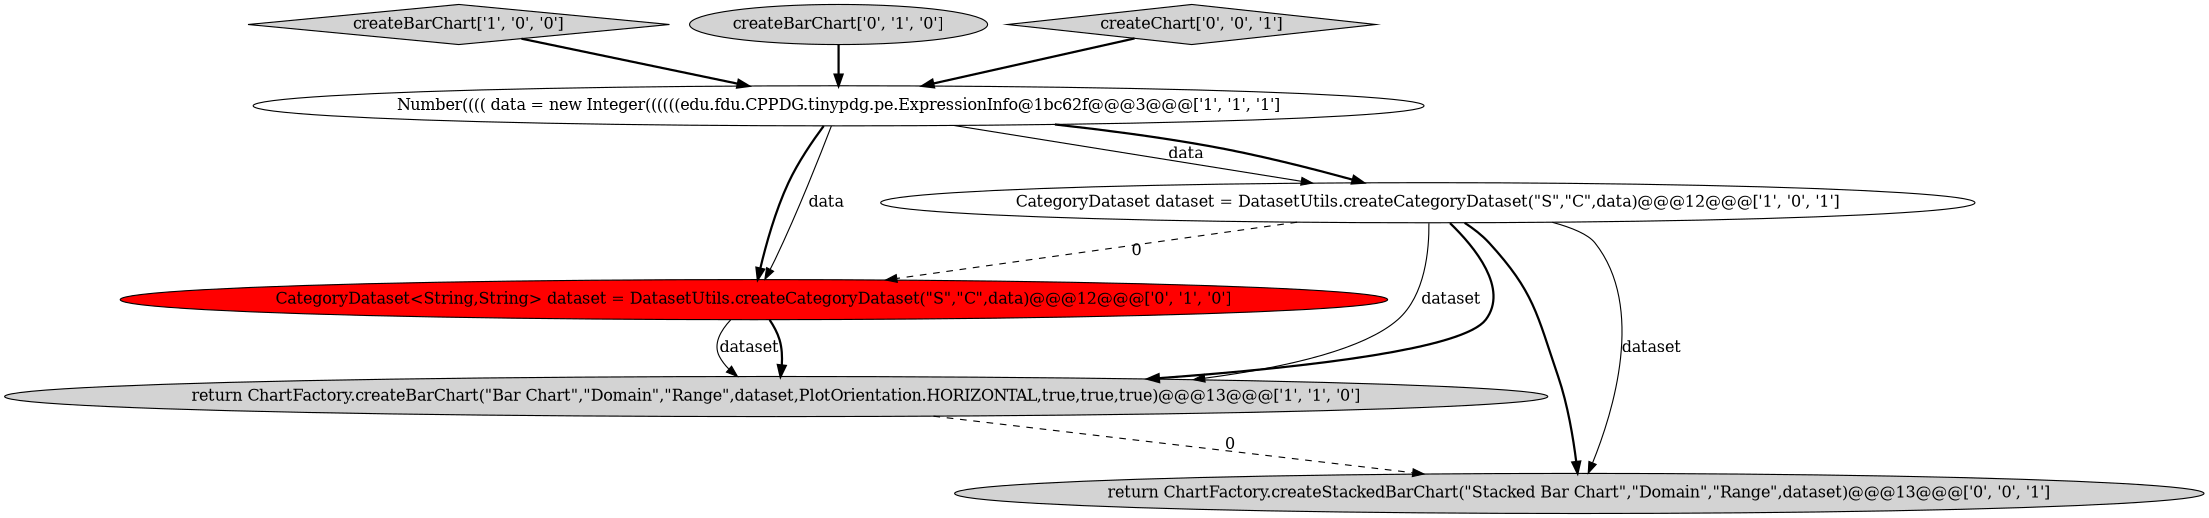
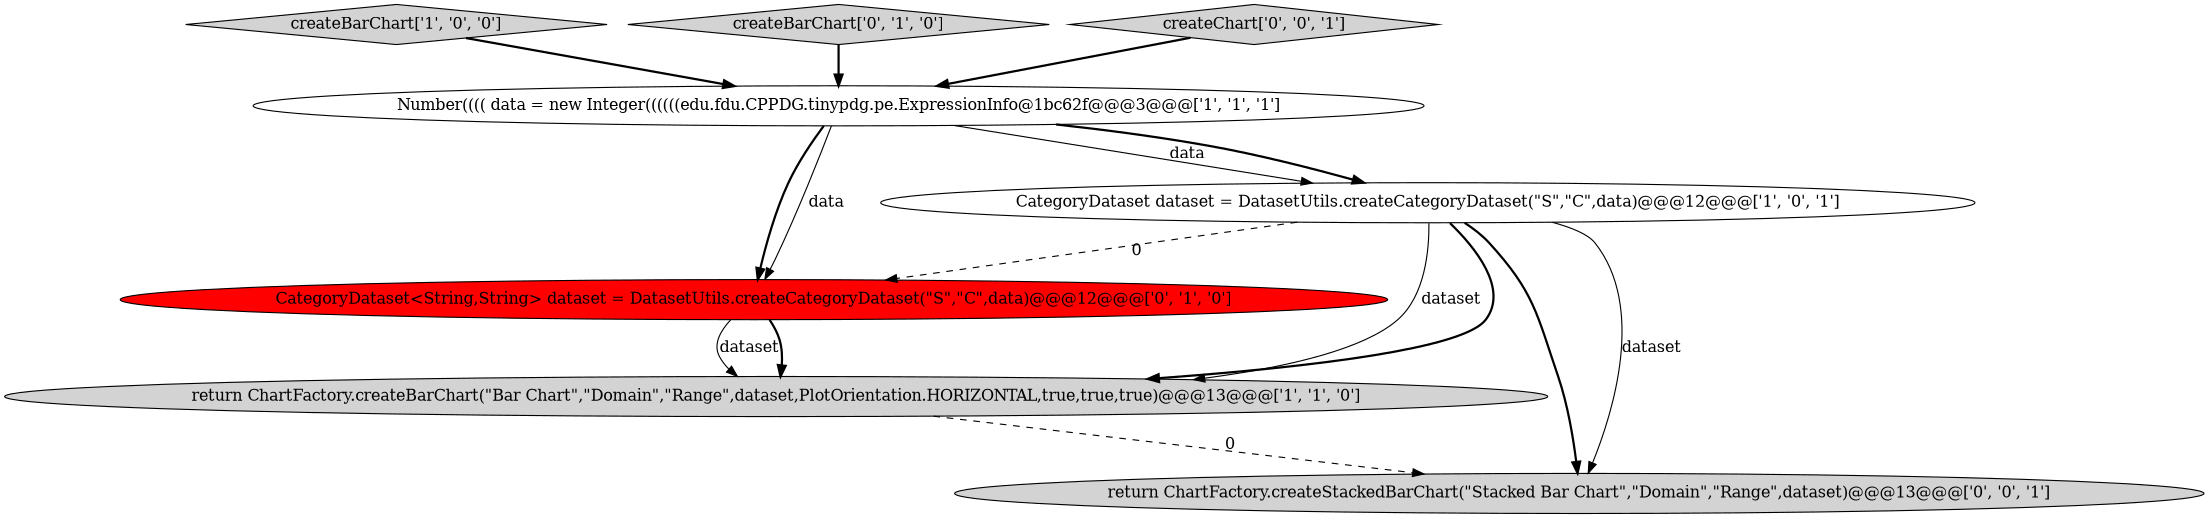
  digraph {
    node [fillcolor=lightgray shape=ellipse style=filled]
    edge [style=bold]
    n1 [label="return ChartFactory.createStackedBarChart(\"Stacked Bar Chart\",\"Domain\",\"Range\",dataset)@@@13@@@['0', '0', '1']"]
    n2 [label="return ChartFactory.createBarChart(\"Bar Chart\",\"Domain\",\"Range\",dataset,PlotOrientation.HORIZONTAL,true,true,true)@@@13@@@['1', '1', '0']"]
    n3 [label="createBarChart['1', '0', '0']" shape=diamond]
    n4 [fillcolor=white label="Number(((( data = new Integer((((((edu.fdu.CPPDG.tinypdg.pe.ExpressionInfo@1bc62f@@@3@@@['1', '1', '1']"]
    n5 [fillcolor=red label="CategoryDataset<String,String> dataset = DatasetUtils.createCategoryDataset(\"S\",\"C\",data)@@@12@@@['0', '1', '0']"]
    n6 [fillcolor=white label="CategoryDataset dataset = DatasetUtils.createCategoryDataset(\"S\",\"C\",data)@@@12@@@['1', '0', '1']"]
-   n7 [label="createBarChart['0', '1', '0']"]
+   n7 [label="createBarChart['0', '1', '0']" shape=diamond]
    n8 [label="createChart['0', '0', '1']" shape=diamond]
    n2 -> n1 [label=0 style=dashed]
    n3 -> n4
    n4 -> n5 [label=data style=solid]
    n4 -> n5
    n4 -> n6 [label=data style=solid]
    n4 -> n6
    n5 -> n2 [label=dataset style=solid]
    n5 -> n2
    n6 -> n1 [label=dataset style=solid]
    n6 -> n1
    n6 -> n2 [label=dataset style=solid]
    n6 -> n2
    n6 -> n5 [label=0 style=dashed]
    n7 -> n4
    n8 -> n4
  }
